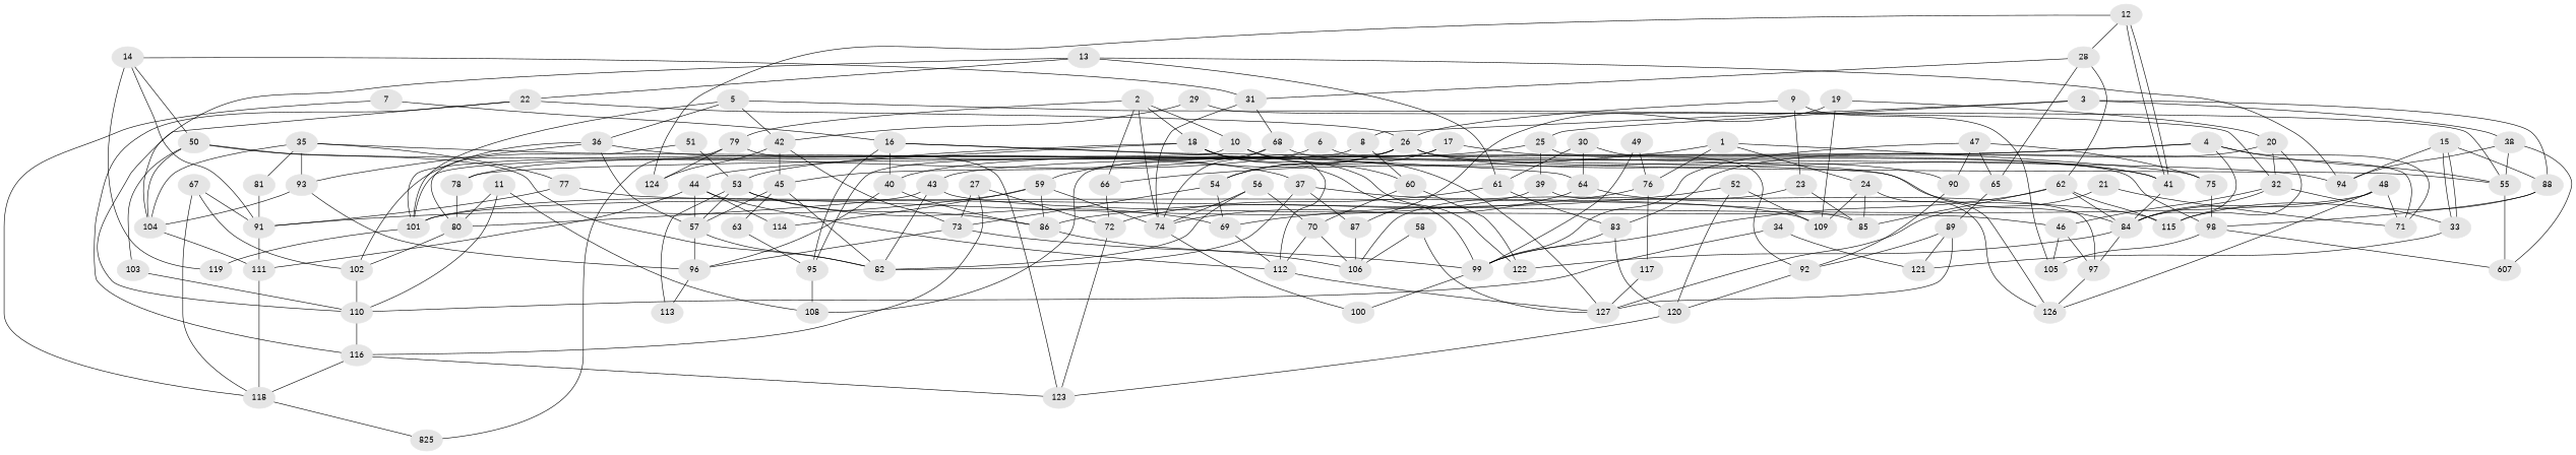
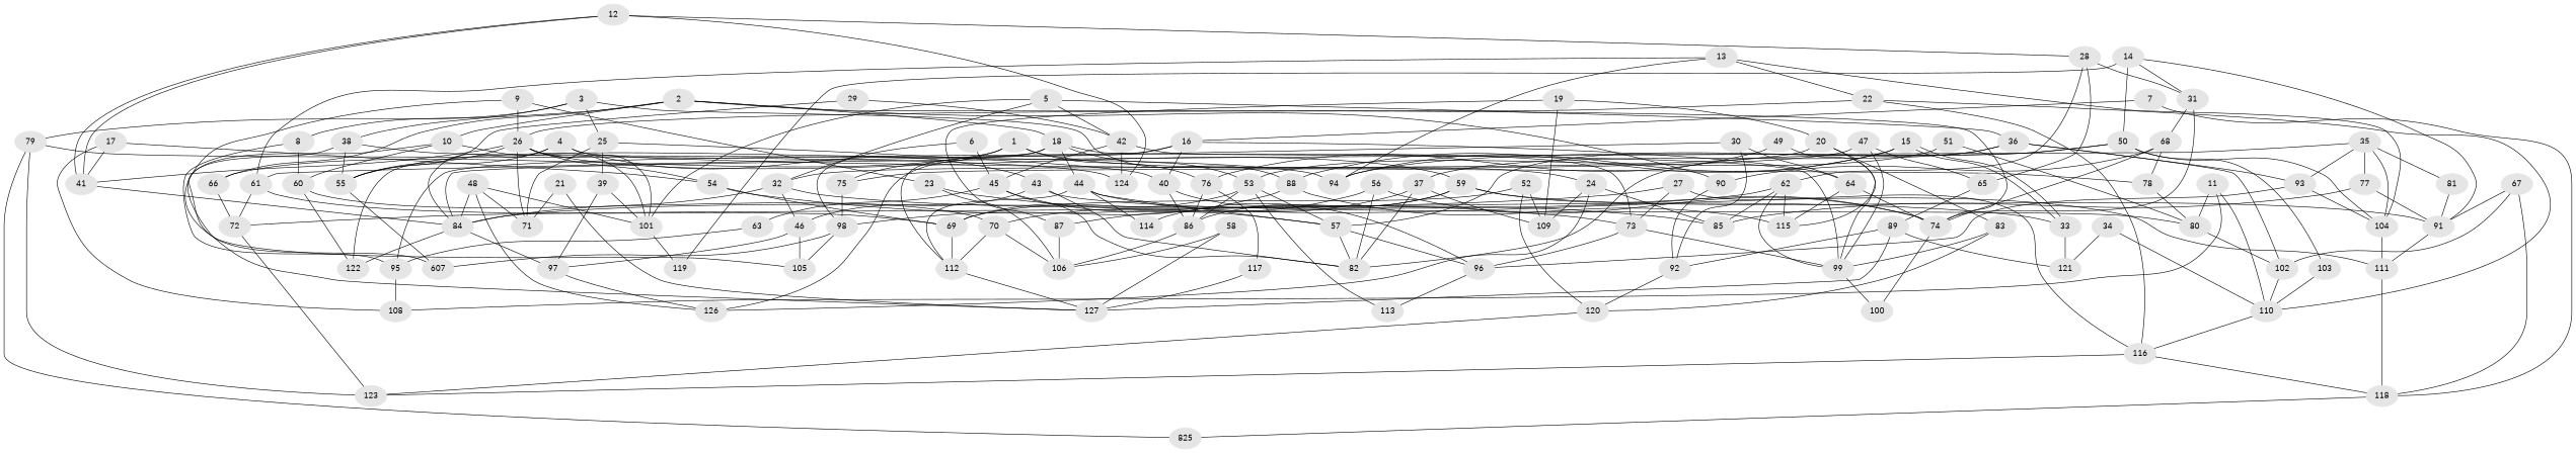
  graph {
    fontname=Lato
    node [color=gray90 fontname=Lato style=filled]
    edge [fontname=Lato]
    1
    24
    66
    75
    76
    19
    20
    87
    109
    126
    85
    72
    98
    86
    117
    2
    10
    18
    74
    79
    90
    101
    60
    127
    44
    53
    99
    112
    122
    100
    124
    123
    n33 [label=825]
    92
    3
    8
    25
    38
    88
    95
    40
    71
    39
    55
    94
    n46 [label=607]
    115
    4
    43
    78
    84
    80
    46
    82
    97
    5
    32
    36
    42
    33
    93
    37
    57
    102
    45
    73
    119
    6
    63
    105
    7
    16
    118
    64
    70
    108
    9
    23
    26
    106
    41
    54
    59
    11
    110
    116
    12
    28
    31
    62
    65
    13
    22
    61
    104
    83
    111
    14
    50
    91
    68
    103
    15
    121
    96
    17
    69
    114
    113
    120
    21
    27
    89
    29
    30
    34
    35
    77
    81
    47
    48
    49
    51
    52
    56
    58
    67
    1 -- 24
    1 -- 66
    1 -- 75
    1 -- 76
    24 -- 109
    24 -- 126
    24 -- 85
    66 -- 72
    75 -- 98
    76 -- 86
    76 -- 117
    19 -- 20
    19 -- 87
    19 -- 109
    20 -- 115
    20 -- 32
    20 -- 83
    87 -- 106
    72 -- 123
    98 -- n46
    98 -- 105
    86 -- 106
    117 -- 127
    2 -- 66
    2 -- 10
    2 -- 18
    2 -- 74
    2 -- 79
-   47 -- 90
+   2 -- 90
    10 -- 101
    10 -- 60
    10 -- 127
    18 -- 44
    18 -- 53
    18 -- 99
    18 -- 112
    18 -- 122
    74 -- 100
    79 -- 124
    79 -- 123
    79 -- n33
    90 -- 92
    101 -- 119
    60 -- 122
    60 -- 70
    44 -- 112
    44 -- 57
    44 -- 111
    44 -- 114
    53 -- 86
    53 -- 57
    53 -- 69
    53 -- 113
    99 -- 100
    112 -- 127
    92 -- 120
    3 -- 8
    3 -- 25
    3 -- 38
    3 -- 88
    8 -- 60
    8 -- 95
    25 -- 40
    25 -- 71
    25 -- 39
    38 -- 55
    38 -- 94
    38 -- n46
    88 -- 98
    88 -- 115
    95 -- 108
    40 -- 86
    40 -- 96
    39 -- 101
    39 -- 97
    55 -- n46
    4 -- 55
    4 -- 43
    4 -- 78
    4 -- 84
    43 -- 80
    43 -- 46
    43 -- 82
    78 -- 80
    84 -- 122
    84 -- 97
    80 -- 102
    46 -- 97
    46 -- 105
    97 -- 126
    5 -- 101
    5 -- 32
    5 -- 36
    5 -- 42
    32 -- 84
    32 -- 46
    32 -- 33
    36 -- 93
    36 -- 37
    36 -- 57
    36 -- 102
    42 -- 124
    42 -- 45
    42 -- 73
    33 -- 121
    93 -- 104
    93 -- 96
    37 -- 87
    37 -- 109
    37 -- 82
    57 -- 82
    57 -- 96
    102 -- 110
    45 -- 82
    45 -- 57
    45 -- 63
    73 -- 99
    73 -- 96
    6 -- 98
    6 -- 45
    63 -- 95
    7 -- 16
    7 -- 118
    16 -- 126
    16 -- 95
    16 -- 40
    16 -- 64
    118 -- n33
    64 -- 74
    64 -- 115
    70 -- 112
    70 -- 106
    9 -- 105
    9 -- 23
    9 -- 26
    23 -- 85
    23 -- 106
    26 -- 101
-   4 -- 71
+   26 -- 71
    26 -- 55
    26 -- 41
    26 -- 54
    26 -- 59
    41 -- 84
    54 -- 73
    54 -- 69
    59 -- 86
    59 -- 74
    59 -- 91
    59 -- 114
    11 -- 80
    11 -- 108
    11 -- 110
    110 -- 116
    116 -- 123
    116 -- 118
    12 -- 124
    12 -- 41
    12 -- 41
    12 -- 28
    28 -- 31
    28 -- 62
    28 -- 65
    31 -- 74
    31 -- 68
    62 -- 85
    62 -- 99
    62 -- 115
    62 -- 84
    65 -- 89
    13 -- 94
    13 -- 22
    13 -- 61
    13 -- 104
    22 -- 26
    22 -- 110
    22 -- 116
    61 -- 72
-   61 -- 83
+   61 -- 69
    104 -- 111
    83 -- 99
    83 -- 120
    111 -- 118
    14 -- 119
    14 -- 31
    14 -- 50
    14 -- 91
    50 -- 94
    50 -- 82
    50 -- 104
    50 -- 103
    91 -- 111
    68 -- 74
    68 -- 90
    68 -- 78
    103 -- 110
    15 -- 88
    15 -- 94
    15 -- 33
    15 -- 33
    96 -- 113
    17 -- 108
    17 -- 41
    17 -- 54
    69 -- 112
    120 -- 123
    21 -- 127
    21 -- 71
    27 -- 72
    27 -- 73
    27 -- 116
    89 -- 127
    89 -- 92
    89 -- 121
    29 -- 55
    29 -- 42
    30 -- 92
    30 -- 64
    30 -- 61
    34 -- 110
    34 -- 121
    35 -- 84
    35 -- 93
    35 -- 104
    35 -- 77
    35 -- 81
    77 -- 85
    77 -- 91
    81 -- 91
    47 -- 75
    47 -- 99
    47 -- 65
    48 -- 126
    48 -- 101
    48 -- 71
    48 -- 84
    49 -- 76
    49 -- 99
    51 -- 53
    51 -- 80
    52 -- 109
    52 -- 69
    52 -- 120
    56 -- 74
    56 -- 82
    56 -- 70
    58 -- 127
    58 -- 106
    67 -- 102
    67 -- 118
    67 -- 91
  }
